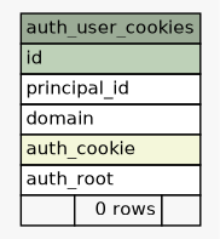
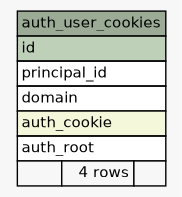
  digraph {
    bgcolor="#f7f7f7"
    rankdir=RL
-   n1 [fontname=Helvetica fontsize=11 label=<     <TABLE BORDER="0" CELLBORDER="1" CELLSPACING="0" BGCOLOR="#ffffff">       <TR><TD PORT="auth_user_cookies.heading" COLSPAN="3" BGCOLOR="#9bab96" ALIGN="CENTER">auth_user_cookies</TD></TR>       <TR><TD PORT="id" COLSPAN="3" BGCOLOR="#bed1b8" ALIGN="LEFT">id</TD></TR>       <TR><TD PORT="principal_id" COLSPAN="3" ALIGN="LEFT">principal_id</TD></TR>       <TR><TD PORT="domain" COLSPAN="3" ALIGN="LEFT">domain</TD></TR>       <TR><TD PORT="auth_cookie" COLSPAN="3" BGCOLOR="#f4f7da" ALIGN="LEFT">auth_cookie</TD></TR>       <TR><TD PORT="auth_root" COLSPAN="3" ALIGN="LEFT">auth_root</TD></TR>       <TR><TD ALIGN="LEFT" BGCOLOR="#f7f7f7">  </TD><TD ALIGN="RIGHT" BGCOLOR="#f7f7f7">0 rows</TD><TD ALIGN="RIGHT" BGCOLOR="#f7f7f7">  </TD></TR>     </TABLE>> shape=plaintext]
+   n1 [fontname=Helvetica fontsize=11 label=<     <TABLE BORDER="0" CELLBORDER="1" CELLSPACING="0" BGCOLOR="#ffffff">       <TR><TD PORT="auth_user_cookies.heading" COLSPAN="3" BGCOLOR="#9bab96" ALIGN="CENTER">auth_user_cookies</TD></TR>       <TR><TD PORT="id" COLSPAN="3" BGCOLOR="#bed1b8" ALIGN="LEFT">id</TD></TR>       <TR><TD PORT="principal_id" COLSPAN="3" ALIGN="LEFT">principal_id</TD></TR>       <TR><TD PORT="domain" COLSPAN="3" ALIGN="LEFT">domain</TD></TR>       <TR><TD PORT="auth_cookie" COLSPAN="3" BGCOLOR="#f4f7da" ALIGN="LEFT">auth_cookie</TD></TR>       <TR><TD PORT="auth_root" COLSPAN="3" ALIGN="LEFT">auth_root</TD></TR>       <TR><TD ALIGN="LEFT" BGCOLOR="#f7f7f7">  </TD><TD ALIGN="RIGHT" BGCOLOR="#f7f7f7">4 rows</TD><TD ALIGN="RIGHT" BGCOLOR="#f7f7f7">  </TD></TR>     </TABLE>> shape=plaintext]
  }
